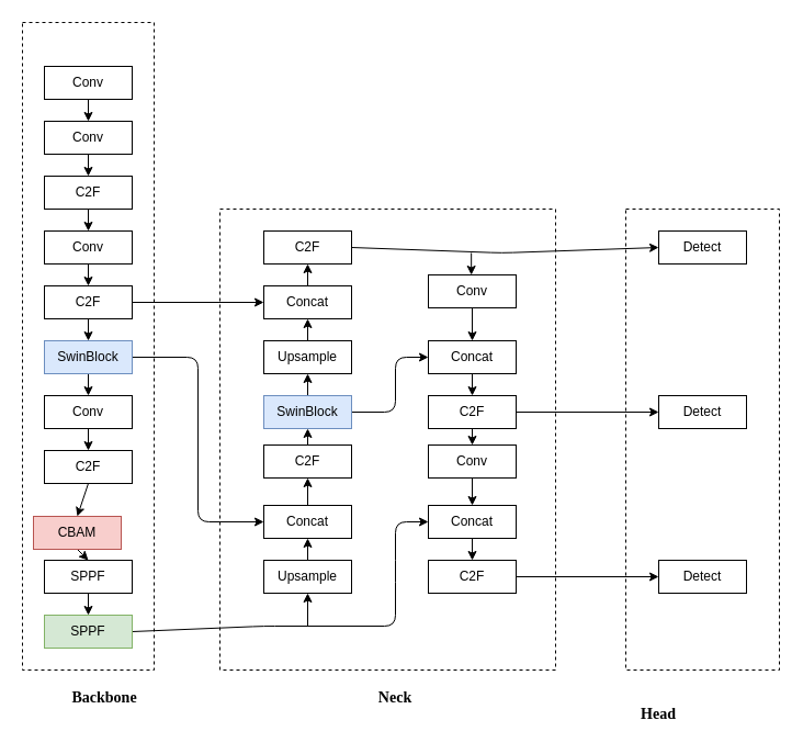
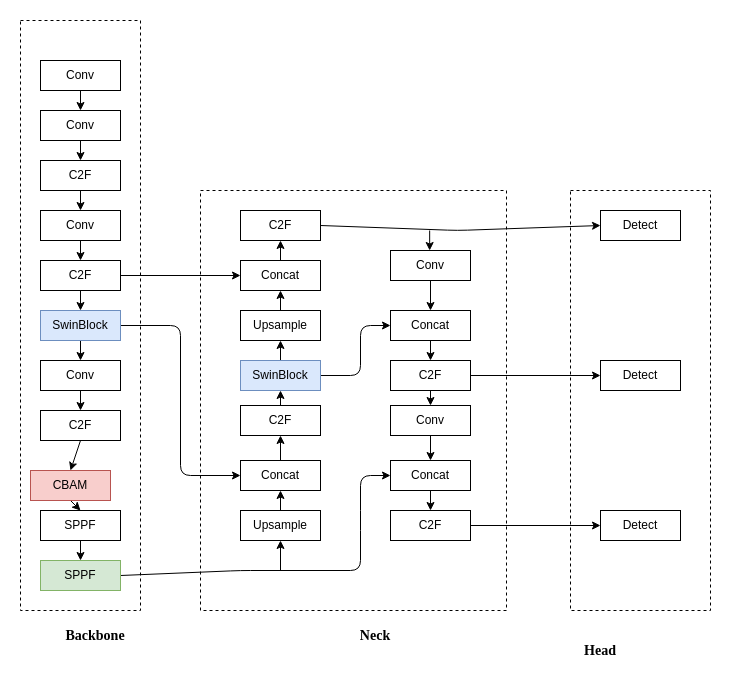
  <mxCell id="0" />
  <mxCell id="1" parent="0" />
  <mxCell id="2" value="" style="edgeStyle=none;html=1;entryX=0.5;entryY=0;entryDx=0;entryDy=0;" edge="1" parent="1" source="4" target="7"><mxGeometry relative="1" as="geometry" /></mxCell>
  <mxCell id="3" style="edgeStyle=none;html=1;exitX=1;exitY=0.5;exitDx=0;exitDy=0;entryX=0;entryY=0.5;entryDx=0;entryDy=0;" edge="1" parent="1" source="4" target="40"><mxGeometry relative="1" as="geometry" /></mxCell>
  <mxCell id="4" value="C2F" style="rounded=0;whiteSpace=wrap;html=1;" vertex="1" parent="1"><mxGeometry x="40" y="260" width="80" height="30" as="geometry" /></mxCell>
  <mxCell id="5" value="" style="edgeStyle=none;html=1;entryX=0.5;entryY=0;entryDx=0;entryDy=0;" edge="1" parent="1" source="7" target="9"><mxGeometry relative="1" as="geometry" /></mxCell>
  <mxCell id="6" style="edgeStyle=none;html=1;exitX=1;exitY=0.5;exitDx=0;exitDy=0;entryX=0;entryY=0.5;entryDx=0;entryDy=0;" edge="1" parent="1" source="7" target="31"><mxGeometry relative="1" as="geometry"><Array as="points"><mxPoint x="180" y="325" /><mxPoint x="180" y="475" /></Array></mxGeometry></mxCell>
  <mxCell id="7" value="SwinBlock" style="rounded=0;whiteSpace=wrap;html=1;fillColor=#dae8fc;strokeColor=#6c8ebf;" vertex="1" parent="1"><mxGeometry x="40" y="310" width="80" height="30" as="geometry" /></mxCell>
  <mxCell id="8" style="edgeStyle=none;html=1;exitX=0.5;exitY=1;exitDx=0;exitDy=0;entryX=0.5;entryY=0;entryDx=0;entryDy=0;" edge="1" parent="1" source="9" target="11"><mxGeometry relative="1" as="geometry" /></mxCell>
  <mxCell id="9" value="Conv" style="rounded=0;whiteSpace=wrap;html=1;" vertex="1" parent="1"><mxGeometry x="40" y="360" width="80" height="30" as="geometry" /></mxCell>
  <mxCell id="10" style="edgeStyle=none;html=1;exitX=0.5;exitY=1;exitDx=0;exitDy=0;entryX=0.5;entryY=0;entryDx=0;entryDy=0;" edge="1" parent="1" source="11" target="13"><mxGeometry relative="1" as="geometry" /></mxCell>
  <mxCell id="11" value="C2F" style="rounded=0;whiteSpace=wrap;html=1;" vertex="1" parent="1"><mxGeometry x="40" y="410" width="80" height="30" as="geometry" /></mxCell>
  <mxCell id="12" style="edgeStyle=none;html=1;exitX=0.5;exitY=1;exitDx=0;exitDy=0;entryX=0.5;entryY=0;entryDx=0;entryDy=0;" edge="1" parent="1" source="13" target="15"><mxGeometry relative="1" as="geometry" /></mxCell>
  <mxCell id="13" value="CBAM" style="rounded=0;whiteSpace=wrap;html=1;fillColor=#f8cecc;strokeColor=#b85450;" vertex="1" parent="1"><mxGeometry x="30" y="470" width="80" height="30" as="geometry" /></mxCell>
  <mxCell id="14" style="edgeStyle=none;html=1;exitX=0.5;exitY=1;exitDx=0;exitDy=0;entryX=0.5;entryY=0;entryDx=0;entryDy=0;" edge="1" parent="1" source="15" target="25"><mxGeometry relative="1" as="geometry" /></mxCell>
  <mxCell id="15" value="SPPF" style="rounded=0;whiteSpace=wrap;html=1;" vertex="1" parent="1"><mxGeometry x="40" y="510" width="80" height="30" as="geometry" /></mxCell>
  <mxCell id="16" value="" style="edgeStyle=none;html=1;" edge="1" parent="1" source="17"><mxGeometry relative="1" as="geometry"><mxPoint x="80" y="260" as="targetPoint" /></mxGeometry></mxCell>
  <mxCell id="17" value="Conv" style="rounded=0;whiteSpace=wrap;html=1;" vertex="1" parent="1"><mxGeometry x="40" y="210" width="80" height="30" as="geometry" /></mxCell>
  <mxCell id="18" value="" style="edgeStyle=none;html=1;" edge="1" parent="1" source="19" target="17"><mxGeometry relative="1" as="geometry" /></mxCell>
  <mxCell id="19" value="C2F" style="rounded=0;whiteSpace=wrap;html=1;" vertex="1" parent="1"><mxGeometry x="40" y="160" width="80" height="30" as="geometry" /></mxCell>
  <mxCell id="20" value="" style="edgeStyle=none;html=1;" edge="1" parent="1" source="21" target="19"><mxGeometry relative="1" as="geometry" /></mxCell>
  <mxCell id="21" value="Conv" style="rounded=0;whiteSpace=wrap;html=1;" vertex="1" parent="1"><mxGeometry x="40" y="110" width="80" height="30" as="geometry" /></mxCell>
  <mxCell id="22" value="" style="edgeStyle=none;html=1;" edge="1" parent="1" source="23" target="21"><mxGeometry relative="1" as="geometry" /></mxCell>
  <mxCell id="23" value="Conv" style="rounded=0;whiteSpace=wrap;html=1;" vertex="1" parent="1"><mxGeometry x="40" y="60" width="80" height="30" as="geometry" /></mxCell>
  <mxCell id="24" style="edgeStyle=none;html=1;exitX=1;exitY=0.5;exitDx=0;exitDy=0;entryX=0;entryY=0.5;entryDx=0;entryDy=0;" edge="1" parent="1" source="25" target="51"><mxGeometry relative="1" as="geometry"><Array as="points"><mxPoint x="240" y="570" /><mxPoint x="360" y="570" /><mxPoint x="360" y="520" /><mxPoint x="360" y="475" /></Array></mxGeometry></mxCell>
  <mxCell id="25" value="SPPF" style="rounded=0;whiteSpace=wrap;html=1;fillColor=#d5e8d4;strokeColor=#82b366;" vertex="1" parent="1"><mxGeometry x="40" y="560" width="80" height="30" as="geometry" /></mxCell>
  <mxCell id="26" value="" style="edgeStyle=none;html=1;" edge="1" parent="1" source="27" target="31"><mxGeometry relative="1" as="geometry" /></mxCell>
  <mxCell id="27" value="Upsample" style="rounded=0;whiteSpace=wrap;html=1;" vertex="1" parent="1"><mxGeometry x="240" y="510" width="80" height="30" as="geometry" /></mxCell>
  <mxCell id="28" value="" style="edgeStyle=none;html=1;" edge="1" parent="1" source="29" target="44"><mxGeometry relative="1" as="geometry" /></mxCell>
  <mxCell id="29" value="Conv" style="rounded=0;whiteSpace=wrap;html=1;" vertex="1" parent="1"><mxGeometry x="390" y="250" width="80" height="30" as="geometry" /></mxCell>
  <mxCell id="30" value="" style="edgeStyle=none;html=1;" edge="1" parent="1" source="31" target="33"><mxGeometry relative="1" as="geometry" /></mxCell>
  <mxCell id="31" value="Concat" style="rounded=0;whiteSpace=wrap;html=1;" vertex="1" parent="1"><mxGeometry x="240" y="460" width="80" height="30" as="geometry" /></mxCell>
  <mxCell id="32" value="" style="edgeStyle=none;html=1;" edge="1" parent="1" source="33" target="36"><mxGeometry relative="1" as="geometry" /></mxCell>
  <mxCell id="33" value="C2F" style="rounded=0;whiteSpace=wrap;html=1;" vertex="1" parent="1"><mxGeometry x="240" y="405" width="80" height="30" as="geometry" /></mxCell>
  <mxCell id="34" value="" style="edgeStyle=none;html=1;" edge="1" parent="1" source="36" target="38"><mxGeometry relative="1" as="geometry" /></mxCell>
  <mxCell id="35" style="edgeStyle=none;html=1;exitX=1;exitY=0.5;exitDx=0;exitDy=0;entryX=0;entryY=0.5;entryDx=0;entryDy=0;" edge="1" parent="1" source="36" target="44"><mxGeometry relative="1" as="geometry"><Array as="points"><mxPoint x="360" y="375" /><mxPoint x="360" y="325" /></Array></mxGeometry></mxCell>
  <mxCell id="36" value="SwinBlock" style="rounded=0;whiteSpace=wrap;html=1;fillColor=#dae8fc;strokeColor=#6c8ebf;" vertex="1" parent="1"><mxGeometry x="240" y="360" width="80" height="30" as="geometry" /></mxCell>
  <mxCell id="37" value="" style="edgeStyle=none;html=1;" edge="1" parent="1" source="38" target="40"><mxGeometry relative="1" as="geometry" /></mxCell>
  <mxCell id="38" value="Upsample" style="rounded=0;whiteSpace=wrap;html=1;" vertex="1" parent="1"><mxGeometry x="240" y="310" width="80" height="30" as="geometry" /></mxCell>
  <mxCell id="39" value="" style="edgeStyle=none;html=1;" edge="1" parent="1" source="40" target="42"><mxGeometry relative="1" as="geometry" /></mxCell>
  <mxCell id="40" value="Concat" style="rounded=0;whiteSpace=wrap;html=1;" vertex="1" parent="1"><mxGeometry x="240" y="260" width="80" height="30" as="geometry" /></mxCell>
  <mxCell id="41" style="edgeStyle=none;html=1;exitX=1;exitY=0.5;exitDx=0;exitDy=0;entryX=0;entryY=0.5;entryDx=0;entryDy=0;" edge="1" parent="1" source="42" target="54"><mxGeometry relative="1" as="geometry"><Array as="points"><mxPoint x="457" y="230" /></Array></mxGeometry></mxCell>
  <mxCell id="42" value="C2F" style="rounded=0;whiteSpace=wrap;html=1;" vertex="1" parent="1"><mxGeometry x="240" y="210" width="80" height="30" as="geometry" /></mxCell>
  <mxCell id="43" value="" style="edgeStyle=none;html=1;" edge="1" parent="1" source="44" target="47"><mxGeometry relative="1" as="geometry" /></mxCell>
  <mxCell id="44" value="Concat" style="rounded=0;whiteSpace=wrap;html=1;" vertex="1" parent="1"><mxGeometry x="390" y="310" width="80" height="30" as="geometry" /></mxCell>
  <mxCell id="45" value="" style="edgeStyle=none;html=1;" edge="1" parent="1" source="47" target="49"><mxGeometry relative="1" as="geometry" /></mxCell>
  <mxCell id="46" style="edgeStyle=none;html=1;exitX=1;exitY=0.5;exitDx=0;exitDy=0;entryX=0;entryY=0.5;entryDx=0;entryDy=0;" edge="1" parent="1" source="47" target="55"><mxGeometry relative="1" as="geometry" /></mxCell>
  <mxCell id="47" value="C2F" style="rounded=0;whiteSpace=wrap;html=1;" vertex="1" parent="1"><mxGeometry x="390" y="360" width="80" height="30" as="geometry" /></mxCell>
  <mxCell id="48" value="" style="edgeStyle=none;html=1;" edge="1" parent="1" source="49" target="51"><mxGeometry relative="1" as="geometry" /></mxCell>
  <mxCell id="49" value="Conv" style="rounded=0;whiteSpace=wrap;html=1;" vertex="1" parent="1"><mxGeometry x="390" y="405" width="80" height="30" as="geometry" /></mxCell>
  <mxCell id="50" value="" style="edgeStyle=none;html=1;" edge="1" parent="1" source="51" target="53"><mxGeometry relative="1" as="geometry" /></mxCell>
  <mxCell id="51" value="Concat" style="rounded=0;whiteSpace=wrap;html=1;" vertex="1" parent="1"><mxGeometry x="390" y="460" width="80" height="30" as="geometry" /></mxCell>
  <mxCell id="52" style="edgeStyle=none;html=1;exitX=1;exitY=0.5;exitDx=0;exitDy=0;entryX=0;entryY=0.5;entryDx=0;entryDy=0;" edge="1" parent="1" source="53" target="56"><mxGeometry relative="1" as="geometry" /></mxCell>
  <mxCell id="53" value="C2F" style="rounded=0;whiteSpace=wrap;html=1;" vertex="1" parent="1"><mxGeometry x="390" y="510" width="80" height="30" as="geometry" /></mxCell>
  <mxCell id="54" value="Detect" style="rounded=0;whiteSpace=wrap;html=1;" vertex="1" parent="1"><mxGeometry x="600" y="210" width="80" height="30" as="geometry" /></mxCell>
  <mxCell id="55" value="Detect" style="rounded=0;whiteSpace=wrap;html=1;" vertex="1" parent="1"><mxGeometry x="600" y="360" width="80" height="30" as="geometry" /></mxCell>
  <mxCell id="56" value="Detect" style="rounded=0;whiteSpace=wrap;html=1;" vertex="1" parent="1"><mxGeometry x="600" y="510" width="80" height="30" as="geometry" /></mxCell>
  <mxCell id="57" value="" style="endArrow=classic;html=1;entryX=0.5;entryY=1;entryDx=0;entryDy=0;" edge="1" parent="1" target="27"><mxGeometry width="50" height="50" relative="1" as="geometry"><mxPoint x="280" y="570" as="sourcePoint" /><mxPoint x="410" y="711.111" as="targetPoint" /><Array as="points" /></mxGeometry></mxCell>
  <mxCell id="58" value="" style="endArrow=classic;html=1;" edge="1" parent="1"><mxGeometry width="50" height="50" relative="1" as="geometry"><mxPoint x="429.17" y="230" as="sourcePoint" /><mxPoint x="429.17" y="250" as="targetPoint" /></mxGeometry></mxCell>
  <mxCell id="59" value="" style="rounded=0;whiteSpace=wrap;html=1;fillColor=none;dashed=1;" vertex="1" parent="1"><mxGeometry x="20" y="20" width="120" height="590" as="geometry" /></mxCell>
  <mxCell id="60" value="&lt;h3&gt;&lt;b&gt;&lt;font face=&quot;Comic Sans MS&quot;&gt;Backbone&lt;/font&gt;&lt;/b&gt;&lt;/h3&gt;" style="text;html=1;align=center;verticalAlign=middle;whiteSpace=wrap;rounded=0;" vertex="1" parent="1"><mxGeometry x="65" y="620" width="60" height="30" as="geometry" /></mxCell>
  <mxCell id="61" value="" style="rounded=0;whiteSpace=wrap;html=1;fillColor=none;dashed=1;" vertex="1" parent="1"><mxGeometry x="200" y="190" width="306" height="420" as="geometry" /></mxCell>
- <mxCell id="62" value="&lt;h3&gt;&lt;b&gt;&lt;font face=&quot;Comic Sans MS&quot;&gt;Neck&lt;/font&gt;&lt;/b&gt;&lt;/h3&gt;" style="text;html=1;align=center;verticalAlign=middle;whiteSpace=wrap;rounded=0;" vertex="1" parent="1"><mxGeometry x="330" y="620" width="60" height="30" as="geometry" /></mxCell>
+ <mxCell id="62" value="&lt;h3&gt;&lt;b&gt;&lt;font face=&quot;Comic Sans MS&quot;&gt;Neck&lt;/font&gt;&lt;/b&gt;&lt;/h3&gt;" style="text;html=1;align=center;verticalAlign=middle;whiteSpace=wrap;rounded=0;" vertex="1" parent="1"><mxGeometry x="345" y="620" width="60" height="30" as="geometry" /></mxCell>
  <mxCell id="63" value="" style="rounded=0;whiteSpace=wrap;html=1;fillColor=none;dashed=1;" vertex="1" parent="1"><mxGeometry x="570" y="190" width="140" height="420" as="geometry" /></mxCell>
  <mxCell id="64" value="&lt;h3&gt;&lt;b&gt;&lt;font face=&quot;Comic Sans MS&quot;&gt;Head&lt;/font&gt;&lt;/b&gt;&lt;/h3&gt;" style="text;html=1;align=center;verticalAlign=middle;whiteSpace=wrap;rounded=0;" vertex="1" parent="1"><mxGeometry x="570" y="635" width="60" height="30" as="geometry" /></mxCell>
